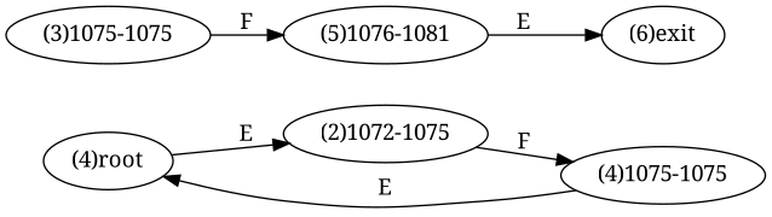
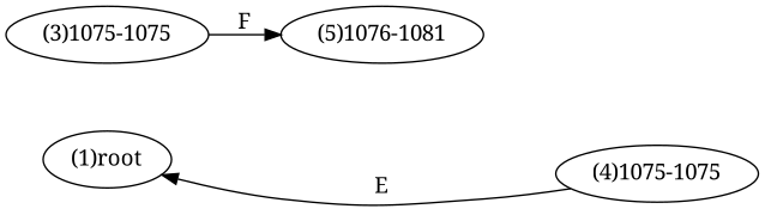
  digraph {
    fontname="Noto Serif"
    rankdir=LR
    node [fontname="Noto Serif"]
    edge [fontname="Noto Serif"]
-   n1 [label="(4)root"]
-   n2 [label="(2)1072-1075"]
+   n1 [label="(1)root"]
    n3 [label="(4)1075-1075"]
    n4 [label="(3)1075-1075"]
    n5 [label="(5)1076-1081"]
-   n6 [label="(6)exit"]
-   n1 -> n2 [label=E]
-   n2 -> n3 [label=F]
    n3 -> n1 [label=E]
    n4 -> n5 [label=F]
-   n5 -> n6 [label=E]
  }
